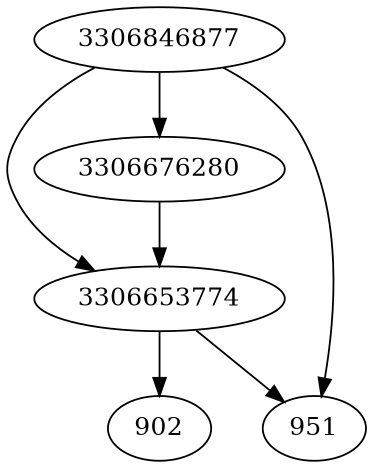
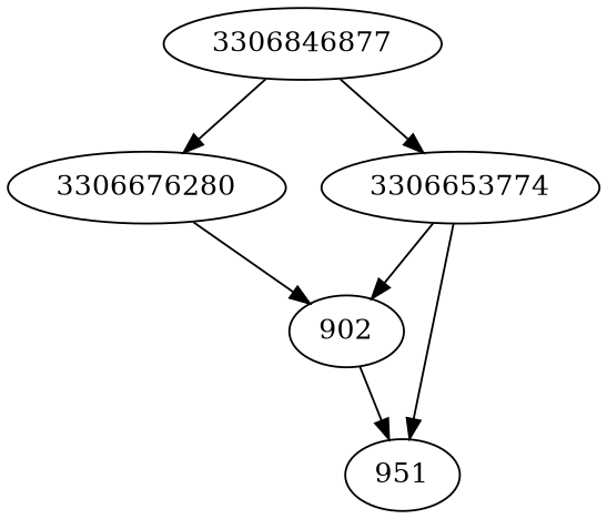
  strict digraph {
    3306653774
    902
    n3 [label=951]
    3306676280
    n5 [label=3306846877]
    3306653774 -> 902
    3306653774 -> n3
-   n5 -> n3
-   3306676280 -> 3306653774
+   902 -> n3
+   3306676280 -> 902
    n5 -> 3306653774
    n5 -> 3306676280
  }
